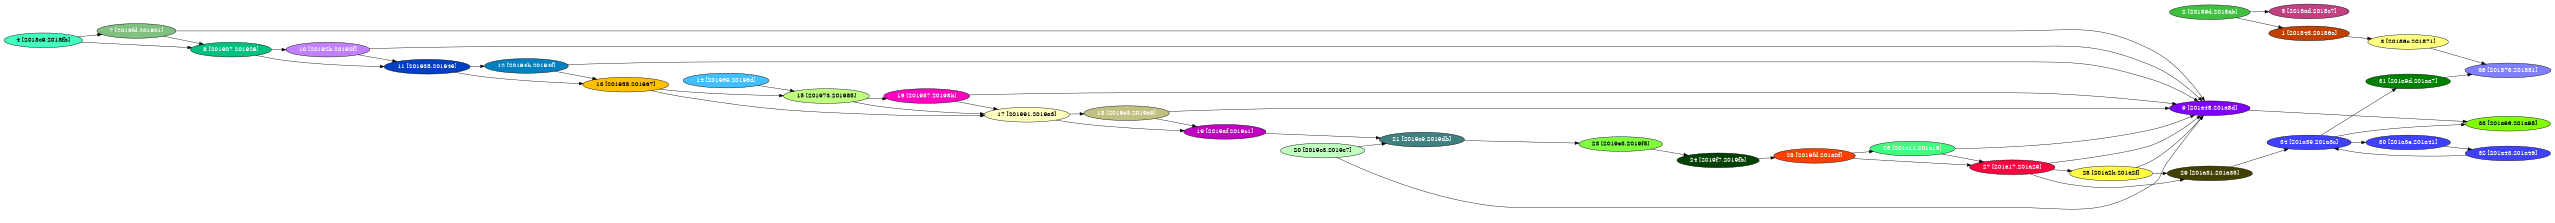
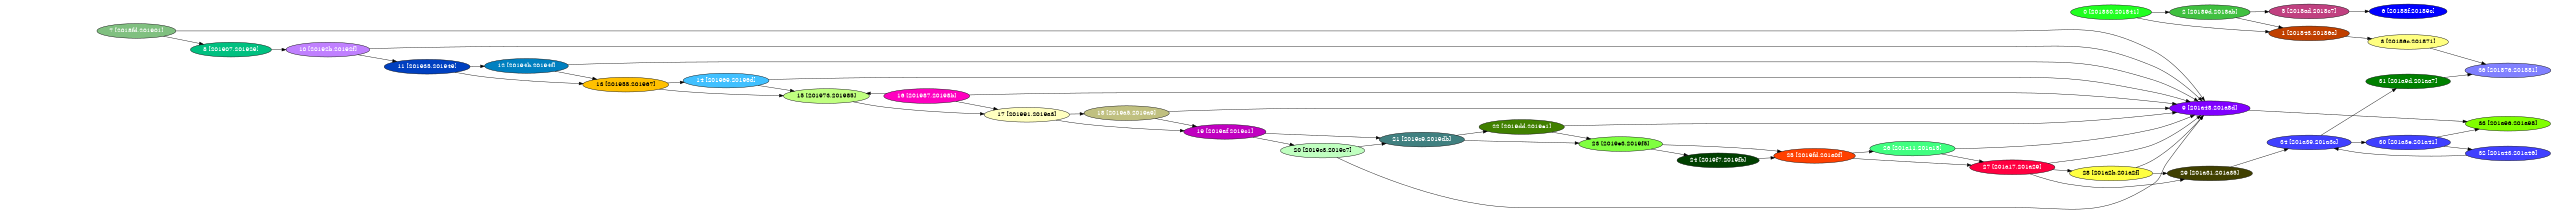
  digraph {
    rankdir=LR
    node [fillcolor="#4040FF" fontcolor="#ffffff" shape=oval style=filled]
+   n1 [fillcolor="#20FF20" label="0 [201830,201841]"]
    n2 [fillcolor="#C04000" label="1 [201843,20186a]"]
    n3 [fillcolor="#40C040" label="2 [20189d,2018ab]"]
    n4 [fillcolor="#FFFF80" fontcolor="#000000" label="3 [20186c,201871]"]
    n5 [fillcolor="#C04080" label="5 [2018ad,2018c7]"]
    n6 [fillcolor="#8080FF" label="36 [201876,201881]"]
-   n7 [fillcolor="#40FFC0" fontcolor="#000000" label="4 [2018c9,2018fb]"]
    n8 [fillcolor="#80C080" label="7 [2018fd,201901]"]
    n9 [fillcolor="#00C080" label="8 [201907,201929]"]
+   n10 [fillcolor="#0000FF" label="6 [20188f,20189c]"]
    n11 [fillcolor="#8000FF" label="9 [201a48,201a8d]"]
    n12 [fillcolor="#C080FF" label="10 [20192b,20192f]"]
    n13 [fillcolor="#0040C0" label="11 [201935,201949]"]
    n14 [fillcolor="#80FF00" fontcolor="#000000" label="33 [201a96,201a98]"]
    n15 [fillcolor="#0080C0" label="12 [20194b,20194f]"]
    n16 [fillcolor="#FFC000" fontcolor="#000000" label="13 [201955,201967]"]
    n17 [fillcolor="#40C0FF" label="14 [201969,20196d]"]
    n18 [fillcolor="#C0FF80" fontcolor="#000000" label="15 [201973,201985]"]
    n19 [fillcolor="#FF00C0" label="16 [201987,20198b]"]
    n20 [fillcolor="#FFFFC0" fontcolor="#000000" label="17 [201991,2019a3]"]
    n21 [fillcolor="#C0C080" label="18 [2019a5,2019a9]"]
    n22 [fillcolor="#C000C0" label="19 [2019af,2019c1]"]
    n23 [fillcolor="#C0FFC0" fontcolor="#000000" label="20 [2019c3,2019c7]"]
    n24 [fillcolor="#408080" label="21 [2019c9,2019db]"]
+   n25 [fillcolor="#408000" label="22 [2019dd,2019e1]"]
    n26 [fillcolor="#80FF40" fontcolor="#000000" label="23 [2019e3,2019f5]"]
    n27 [fillcolor="#004000" label="24 [2019f7,2019fb]"]
    n28 [fillcolor="#FF4000" label="25 [2019fd,201a0f]"]
    n29 [fillcolor="#40FF80" label="26 [201a11,201a15]"]
    n30 [fillcolor="#FF0040" label="27 [201a17,201a29]"]
    n31 [fillcolor="#FFFF40" fontcolor="#000000" label="28 [201a2b,201a2f]"]
    n32 [fillcolor="#404000" label="29 [201a31,201a35]"]
    n33 [label="34 [201a39,201a3c]"]
    n34 [label="30 [201a3e,201a41]"]
    n35 [fillcolor="#008000" label="31 [201a9d,201aa7]"]
    n36 [label="32 [201a43,201a46]"]
+   n1 -> n2
+   n1 -> n3
    n2 -> n4
    n3 -> n2
    n3 -> n5
    n4 -> n6
-   n7 -> n8
-   n7 -> n9
+   n5 -> n10
    n8 -> n9
    n8 -> n11
    n9 -> n12
-   n9 -> n13
    n11 -> n14
    n12 -> n11
    n12 -> n13
    n13 -> n15
    n13 -> n16
    n15 -> n11
    n15 -> n16
-   n16 -> n20
+   n16 -> n17
    n16 -> n18
+   n17 -> n11
    n17 -> n18
-   n18 -> n19
+   n19 -> n18
    n18 -> n20
    n19 -> n11
    n19 -> n20
    n20 -> n21
    n20 -> n22
    n21 -> n11
    n21 -> n22
+   n22 -> n23
    n22 -> n24
    n23 -> n11
    n23 -> n24
+   n24 -> n25
    n24 -> n26
+   n25 -> n11
+   n25 -> n26
    n26 -> n27
+   n26 -> n28
    n27 -> n28
    n28 -> n29
    n28 -> n30
    n29 -> n11
    n29 -> n30
    n30 -> n11
    n30 -> n31
    n30 -> n32
    n31 -> n11
    n31 -> n32
    n32 -> n33
    n33 -> n34
    n33 -> n35
-   n33 -> n14
+   n34 -> n14
    n34 -> n36
    n35 -> n6
    n36 -> n33
  }
